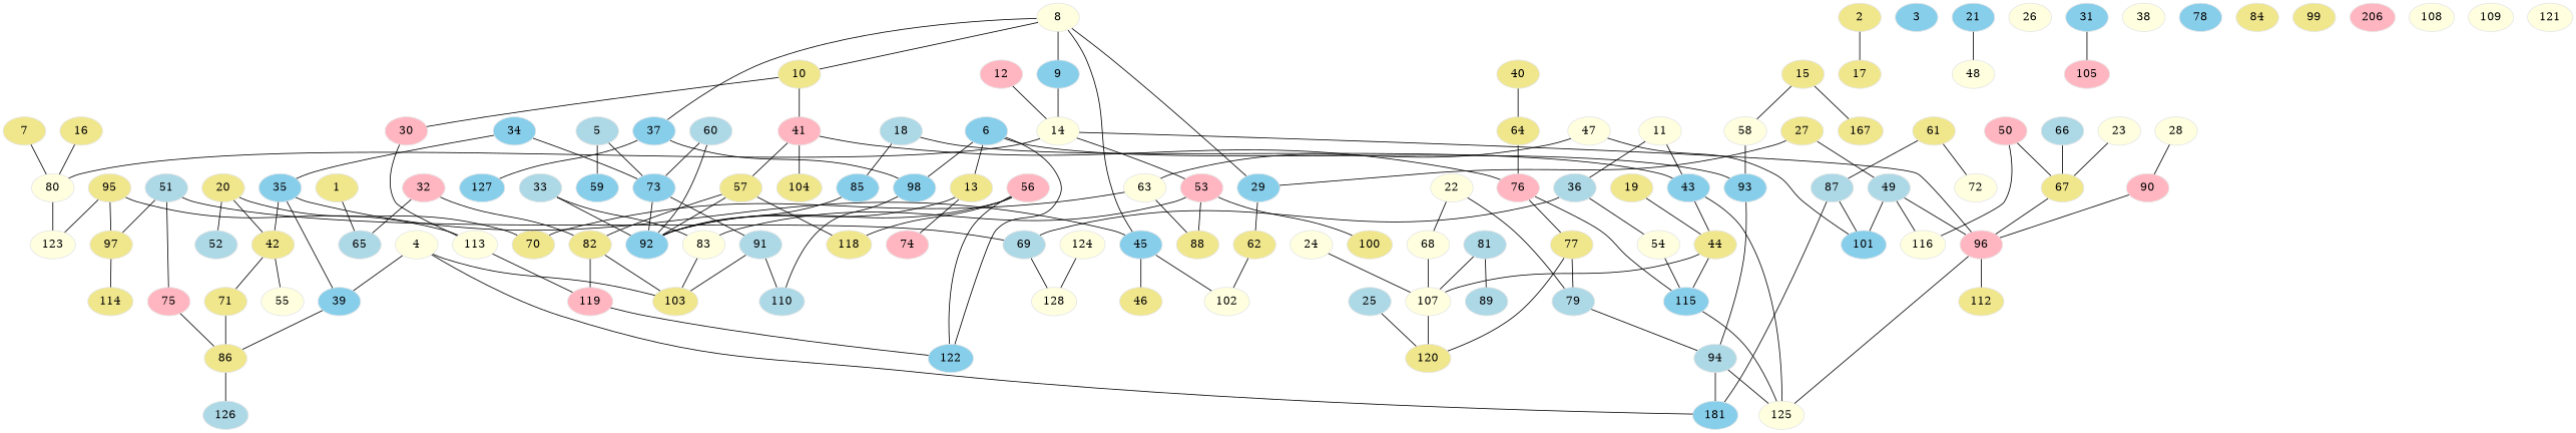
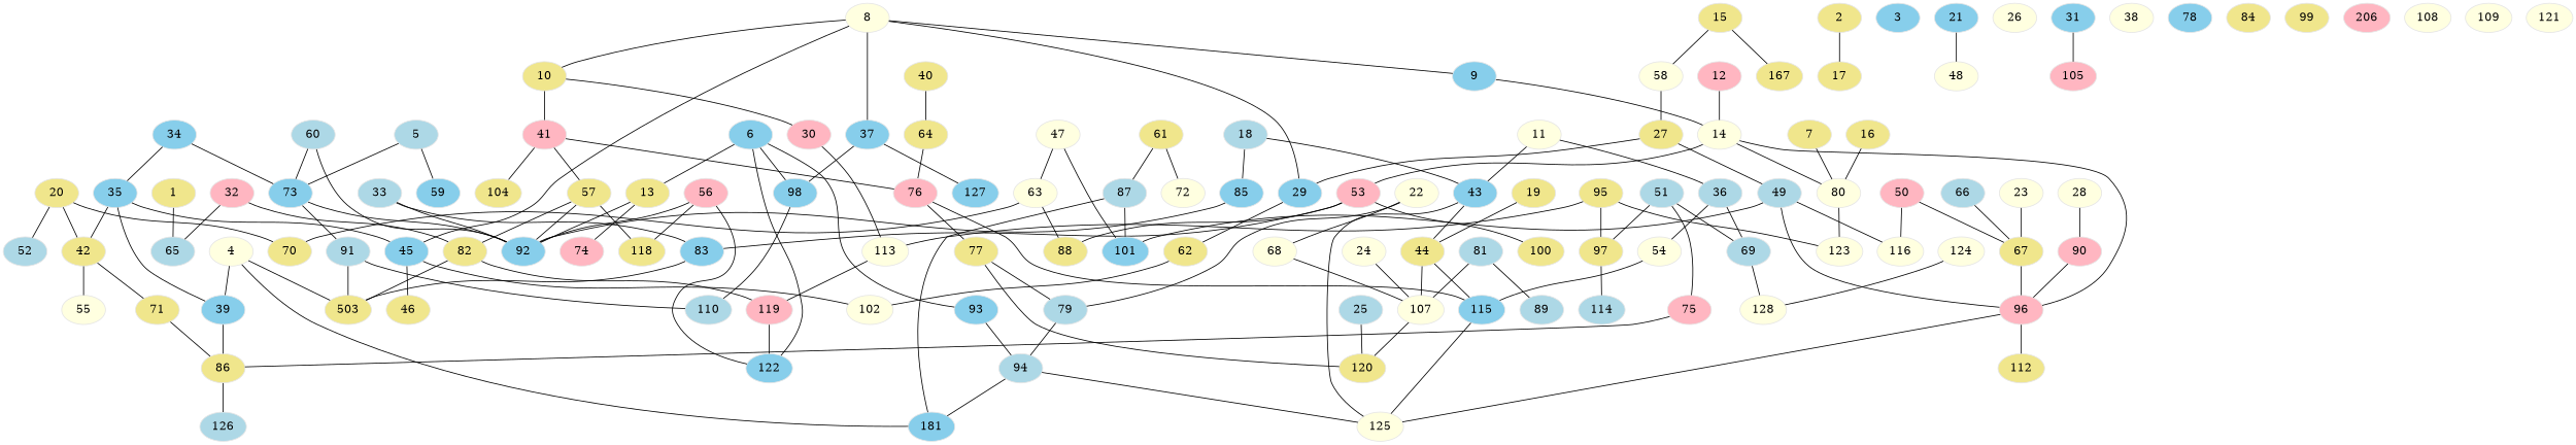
  graph {
    node [color=gray90 fillcolor=khaki style=filled]
    65 [fillcolor=lightblue]
    1
    2
    17
    3 [fillcolor=skyblue]
    4 [fillcolor=lightyellow]
    39 [fillcolor=skyblue]
-   103
+   103 [label=503]
    n9 [fillcolor=skyblue label=181]
    86
    5 [fillcolor=lightblue]
    59 [fillcolor=skyblue]
    73 [fillcolor=skyblue]
    92 [fillcolor=skyblue]
    91 [fillcolor=lightblue]
    6 [fillcolor=skyblue]
    13
    93 [fillcolor=skyblue]
    98 [fillcolor=skyblue]
    122 [fillcolor=skyblue]
    74 [fillcolor=lightpink]
    94 [fillcolor=lightblue]
    110 [fillcolor=lightblue]
    80 [fillcolor=lightyellow]
    7
    123 [fillcolor=lightyellow]
    8 [fillcolor=lightyellow]
    9 [fillcolor=skyblue]
    29 [fillcolor=skyblue]
    37 [fillcolor=skyblue]
    45 [fillcolor=skyblue]
    10
    14 [fillcolor=lightyellow]
    62
    127 [fillcolor=skyblue]
    41 [fillcolor=lightpink]
    57
    76 [fillcolor=lightpink]
    104
    46
    102 [fillcolor=lightyellow]
    53 [fillcolor=lightpink]
    96 [fillcolor=lightpink]
    30 [fillcolor=lightpink]
    113 [fillcolor=lightyellow]
    11 [fillcolor=lightyellow]
    36 [fillcolor=lightblue]
    43 [fillcolor=skyblue]
    54 [fillcolor=lightyellow]
    69 [fillcolor=lightblue]
    44
    125 [fillcolor=lightyellow]
    12 [fillcolor=lightpink]
-   83 [fillcolor=lightyellow]
+   83 [fillcolor=skyblue]
    88
    100
    112
    58 [fillcolor=lightyellow]
    15
    n60 [label=167]
    16
    18 [fillcolor=lightblue]
    85 [fillcolor=skyblue]
    19
    107 [fillcolor=lightyellow]
    115 [fillcolor=skyblue]
    20
    42
    52 [fillcolor=lightblue]
    70
    55 [fillcolor=lightyellow]
    71
    21 [fillcolor=skyblue]
    48 [fillcolor=lightyellow]
    22 [fillcolor=lightyellow]
    68 [fillcolor=lightyellow]
    79 [fillcolor=lightblue]
    23 [fillcolor=lightyellow]
    67
    24 [fillcolor=lightyellow]
    25 [fillcolor=lightblue]
    120
    26 [fillcolor=lightyellow]
    27
    49 [fillcolor=lightblue]
    101 [fillcolor=skyblue]
    116 [fillcolor=lightyellow]
    28 [fillcolor=lightyellow]
    90 [fillcolor=lightpink]
    119 [fillcolor=lightpink]
    31 [fillcolor=skyblue]
    105 [fillcolor=lightpink]
    32 [fillcolor=lightpink]
    82
    33 [fillcolor=lightblue]
    34 [fillcolor=skyblue]
    35 [fillcolor=skyblue]
    128 [fillcolor=lightyellow]
    38 [fillcolor=lightyellow]
    126 [fillcolor=lightblue]
    40
    64
    118
    77
    47 [fillcolor=lightyellow]
    63 [fillcolor=lightyellow]
    50 [fillcolor=lightpink]
    51 [fillcolor=lightblue]
    75 [fillcolor=lightpink]
    97
-   114
+   114 [fillcolor=lightblue]
    56 [fillcolor=lightpink]
    60 [fillcolor=lightblue]
    72 [fillcolor=lightyellow]
    61
    87 [fillcolor=lightblue]
    66 [fillcolor=lightblue]
    78 [fillcolor=skyblue]
    81 [fillcolor=lightblue]
    89 [fillcolor=lightblue]
    84
    95
    99
    n124 [fillcolor=lightpink label=206]
    108 [fillcolor=lightyellow]
    109 [fillcolor=lightyellow]
    121 [fillcolor=lightyellow]
    124 [fillcolor=lightyellow]
    1 -- 65
    2 -- 17
    4 -- 39
    4 -- 103
    4 -- n9
    39 -- 86
    86 -- 126
    5 -- 59
    5 -- 73
    73 -- 92
    73 -- 91
    91 -- 103
    91 -- 110
    6 -- 13
    6 -- 93
    6 -- 98
    6 -- 122
    13 -- 92
    13 -- 74
    93 -- 94
    98 -- 110
    94 -- n9
    94 -- 125
    80 -- 123
    7 -- 80
    8 -- 9
    8 -- 29
    8 -- 37
    8 -- 45
    8 -- 10
    9 -- 14
    29 -- 62
    37 -- 98
    37 -- 127
    45 -- 46
    45 -- 102
    10 -- 41
    10 -- 30
    14 -- 80
    14 -- 53
    14 -- 96
    62 -- 102
    41 -- 57
    41 -- 76
    41 -- 104
    57 -- 92
    57 -- 82
    57 -- 118
    76 -- 115
    76 -- 77
    53 -- 83
    53 -- 88
    53 -- 100
    96 -- 125
    96 -- 112
    30 -- 113
    113 -- 119
    11 -- 36
    11 -- 43
    36 -- 54
    36 -- 69
    43 -- 44
    43 -- 125
    54 -- 115
    69 -- 128
    44 -- 107
    44 -- 115
    12 -- 14
    83 -- 103
-   58 -- 93
+   58 -- 27
    15 -- 58
    15 -- n60
    16 -- 80
    18 -- 43
    18 -- 85
    85 -- 92
    19 -- 44
    107 -- 120
    115 -- 125
    20 -- 42
    20 -- 52
    20 -- 70
    42 -- 55
    42 -- 71
    71 -- 86
    21 -- 48
    22 -- 68
    22 -- 79
    68 -- 107
    79 -- 94
    23 -- 67
    67 -- 96
    24 -- 107
    25 -- 120
    27 -- 29
    27 -- 49
    49 -- 96
    49 -- 101
    49 -- 116
    28 -- 90
    90 -- 96
    119 -- 122
    31 -- 105
    32 -- 65
    32 -- 82
    82 -- 103
    82 -- 119
    33 -- 92
    33 -- 83
    34 -- 73
    34 -- 35
    35 -- 39
    35 -- 45
    35 -- 42
    40 -- 64
    64 -- 76
    77 -- 79
    77 -- 120
    47 -- 101
    47 -- 63
    63 -- 88
    63 -- 70
    50 -- 67
    50 -- 116
    51 -- 69
    51 -- 75
    51 -- 97
    75 -- 86
    97 -- 114
    56 -- 92
    56 -- 122
    56 -- 118
    60 -- 73
    60 -- 92
    61 -- 72
    61 -- 87
    87 -- n9
    87 -- 101
    66 -- 67
    81 -- 107
    81 -- 89
    95 -- 123
    95 -- 113
    95 -- 97
    124 -- 128
  }
